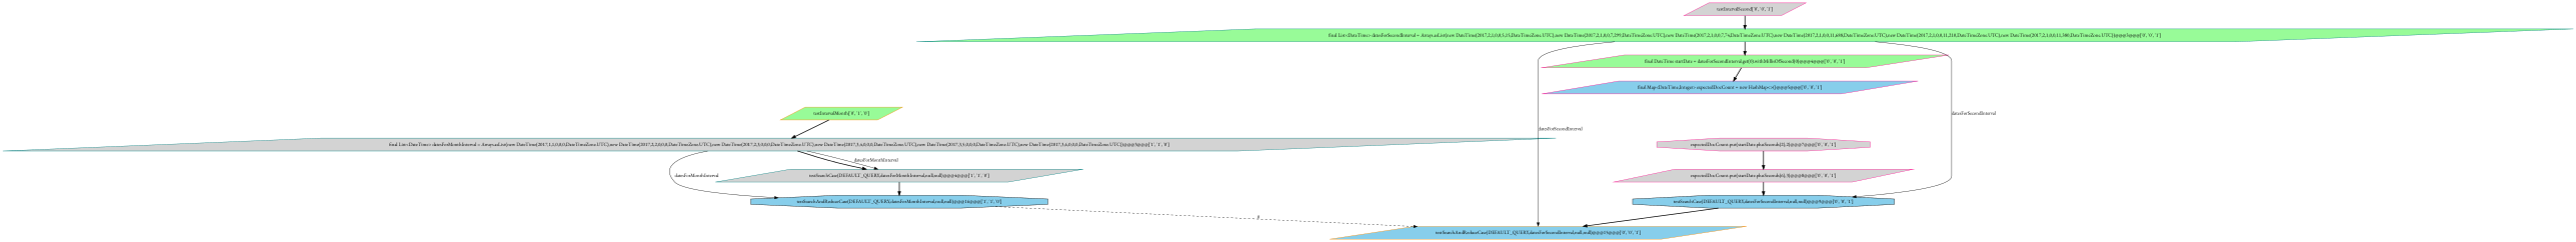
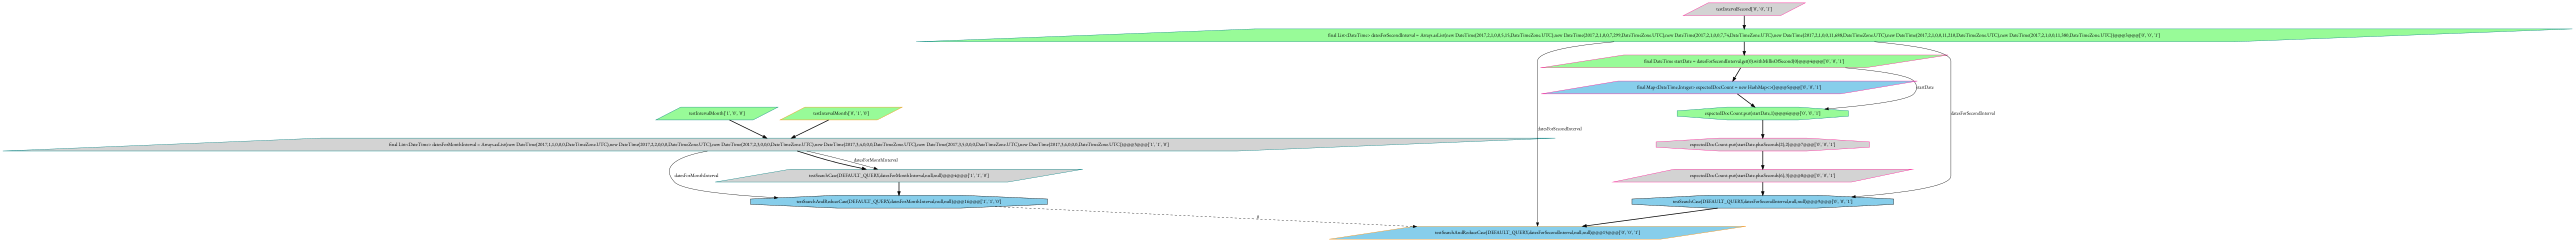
  digraph {
    fontname="EB Garamond"
    node [color=deeppink fillcolor=lightgrey fontname="EB Garamond" shape=parallelogram style=filled]
    edge [fontname="EB Garamond" style=bold]
    n1 [label="expectedDocCount.put(startDate.plusSeconds(6),3)@@@8@@@['0', '0', '1']"]
    n2 [color=black fillcolor=skyblue label="testSearchCase(DEFAULT_QUERY,datesForSecondInterval,null,null)@@@9@@@['0', '0', '1']" shape=octagon]
    n3 [color=darkorange fillcolor=skyblue label="testSearchAndReduceCase(DEFAULT_QUERY,datesForSecondInterval,null,null)@@@15@@@['0', '0', '1']"]
    n4 [fillcolor=palegreen label="final DateTime startDate = datesForSecondInterval.get(0).withMillisOfSecond(0)@@@4@@@['0', '0', '1']"]
+   n5 [color=teal fillcolor=palegreen label="expectedDocCount.put(startDate,1)@@@6@@@['0', '0', '1']" shape=octagon]
    n6 [fillcolor=skyblue label="final Map<DateTime,Integer> expectedDocCount = new HashMap<>()@@@5@@@['0', '0', '1']"]
    n7 [label="expectedDocCount.put(startDate.plusSeconds(2),2)@@@7@@@['0', '0', '1']" shape=octagon]
    n8 [color=teal label="testSearchCase(DEFAULT_QUERY,datesForMonthInterval,null,null)@@@4@@@['1', '1', '0']"]
    n9 [color=black fillcolor=skyblue label="testSearchAndReduceCase(DEFAULT_QUERY,datesForMonthInterval,null,null)@@@16@@@['1', '1', '0']" shape=octagon]
    n10 [color=darkorange fillcolor=palegreen label="testIntervalMonth['0', '1', '0']"]
    n11 [color=teal label="final List<DateTime> datesForMonthInterval = Arrays.asList(new DateTime(2017,1,1,0,0,0,DateTimeZone.UTC),new DateTime(2017,2,2,0,0,0,DateTimeZone.UTC),new DateTime(2017,2,3,0,0,0,DateTimeZone.UTC),new DateTime(2017,3,4,0,0,0,DateTimeZone.UTC),new DateTime(2017,3,5,0,0,0,DateTimeZone.UTC),new DateTime(2017,3,6,0,0,0,DateTimeZone.UTC))@@@3@@@['1', '1', '0']"]
+   n12 [color=teal fillcolor=palegreen label="testIntervalMonth['1', '0', '0']"]
    n13 [label="testIntervalSecond['0', '0', '1']"]
    n14 [color=teal fillcolor=palegreen label="final List<DateTime> datesForSecondInterval = Arrays.asList(new DateTime(2017,2,1,0,0,5,15,DateTimeZone.UTC),new DateTime(2017,2,1,0,0,7,299,DateTimeZone.UTC),new DateTime(2017,2,1,0,0,7,74,DateTimeZone.UTC),new DateTime(2017,2,1,0,0,11,688,DateTimeZone.UTC),new DateTime(2017,2,1,0,0,11,210,DateTimeZone.UTC),new DateTime(2017,2,1,0,0,11,380,DateTimeZone.UTC))@@@3@@@['0', '0', '1']"]
    n1 -> n2
    n2 -> n3
+   n4 -> n5 [label=startDate style=solid]
    n4 -> n6
+   n5 -> n7
+   n6 -> n5
    n7 -> n1
    n8 -> n9
    n9 -> n3 [label=0 style=dashed]
    n10 -> n11
    n11 -> n8
    n11 -> n8 [label=datesForMonthInterval style=solid]
    n11 -> n9 [label=datesForMonthInterval style=solid]
+   n12 -> n11
    n13 -> n14
    n14 -> n2 [label=datesForSecondInterval style=solid]
    n14 -> n3 [label=datesForSecondInterval style=solid]
    n14 -> n4
  }
